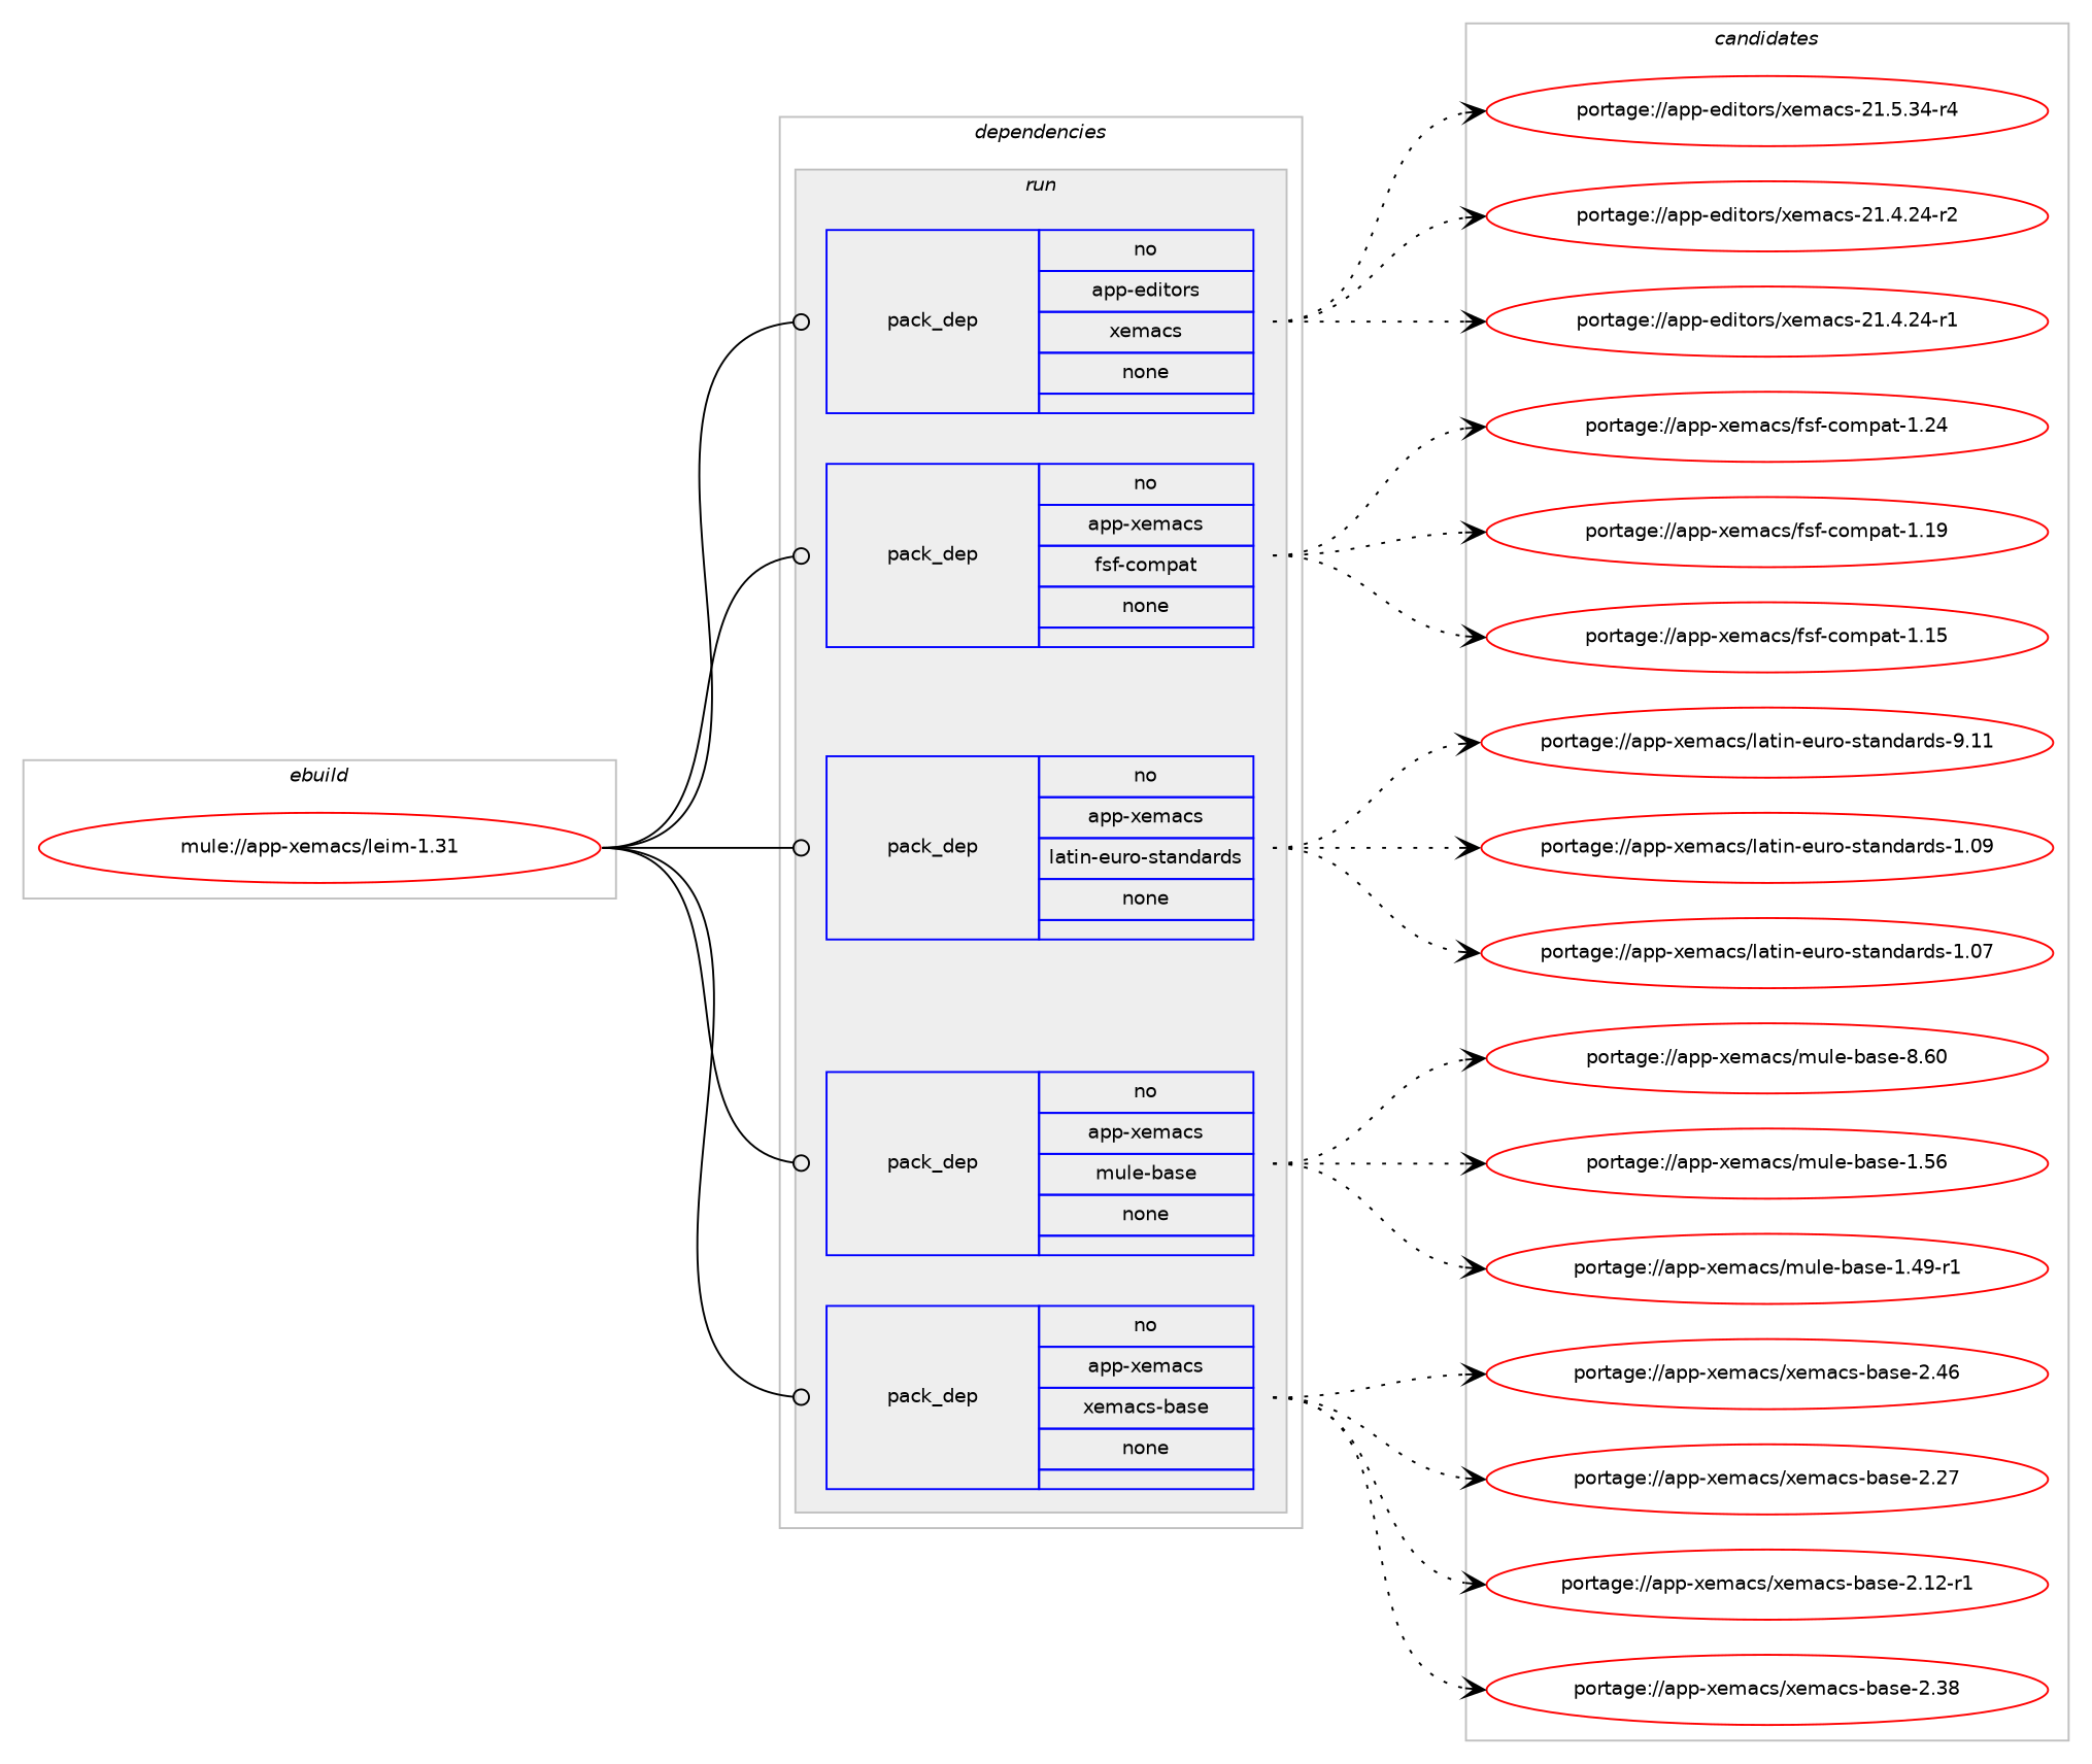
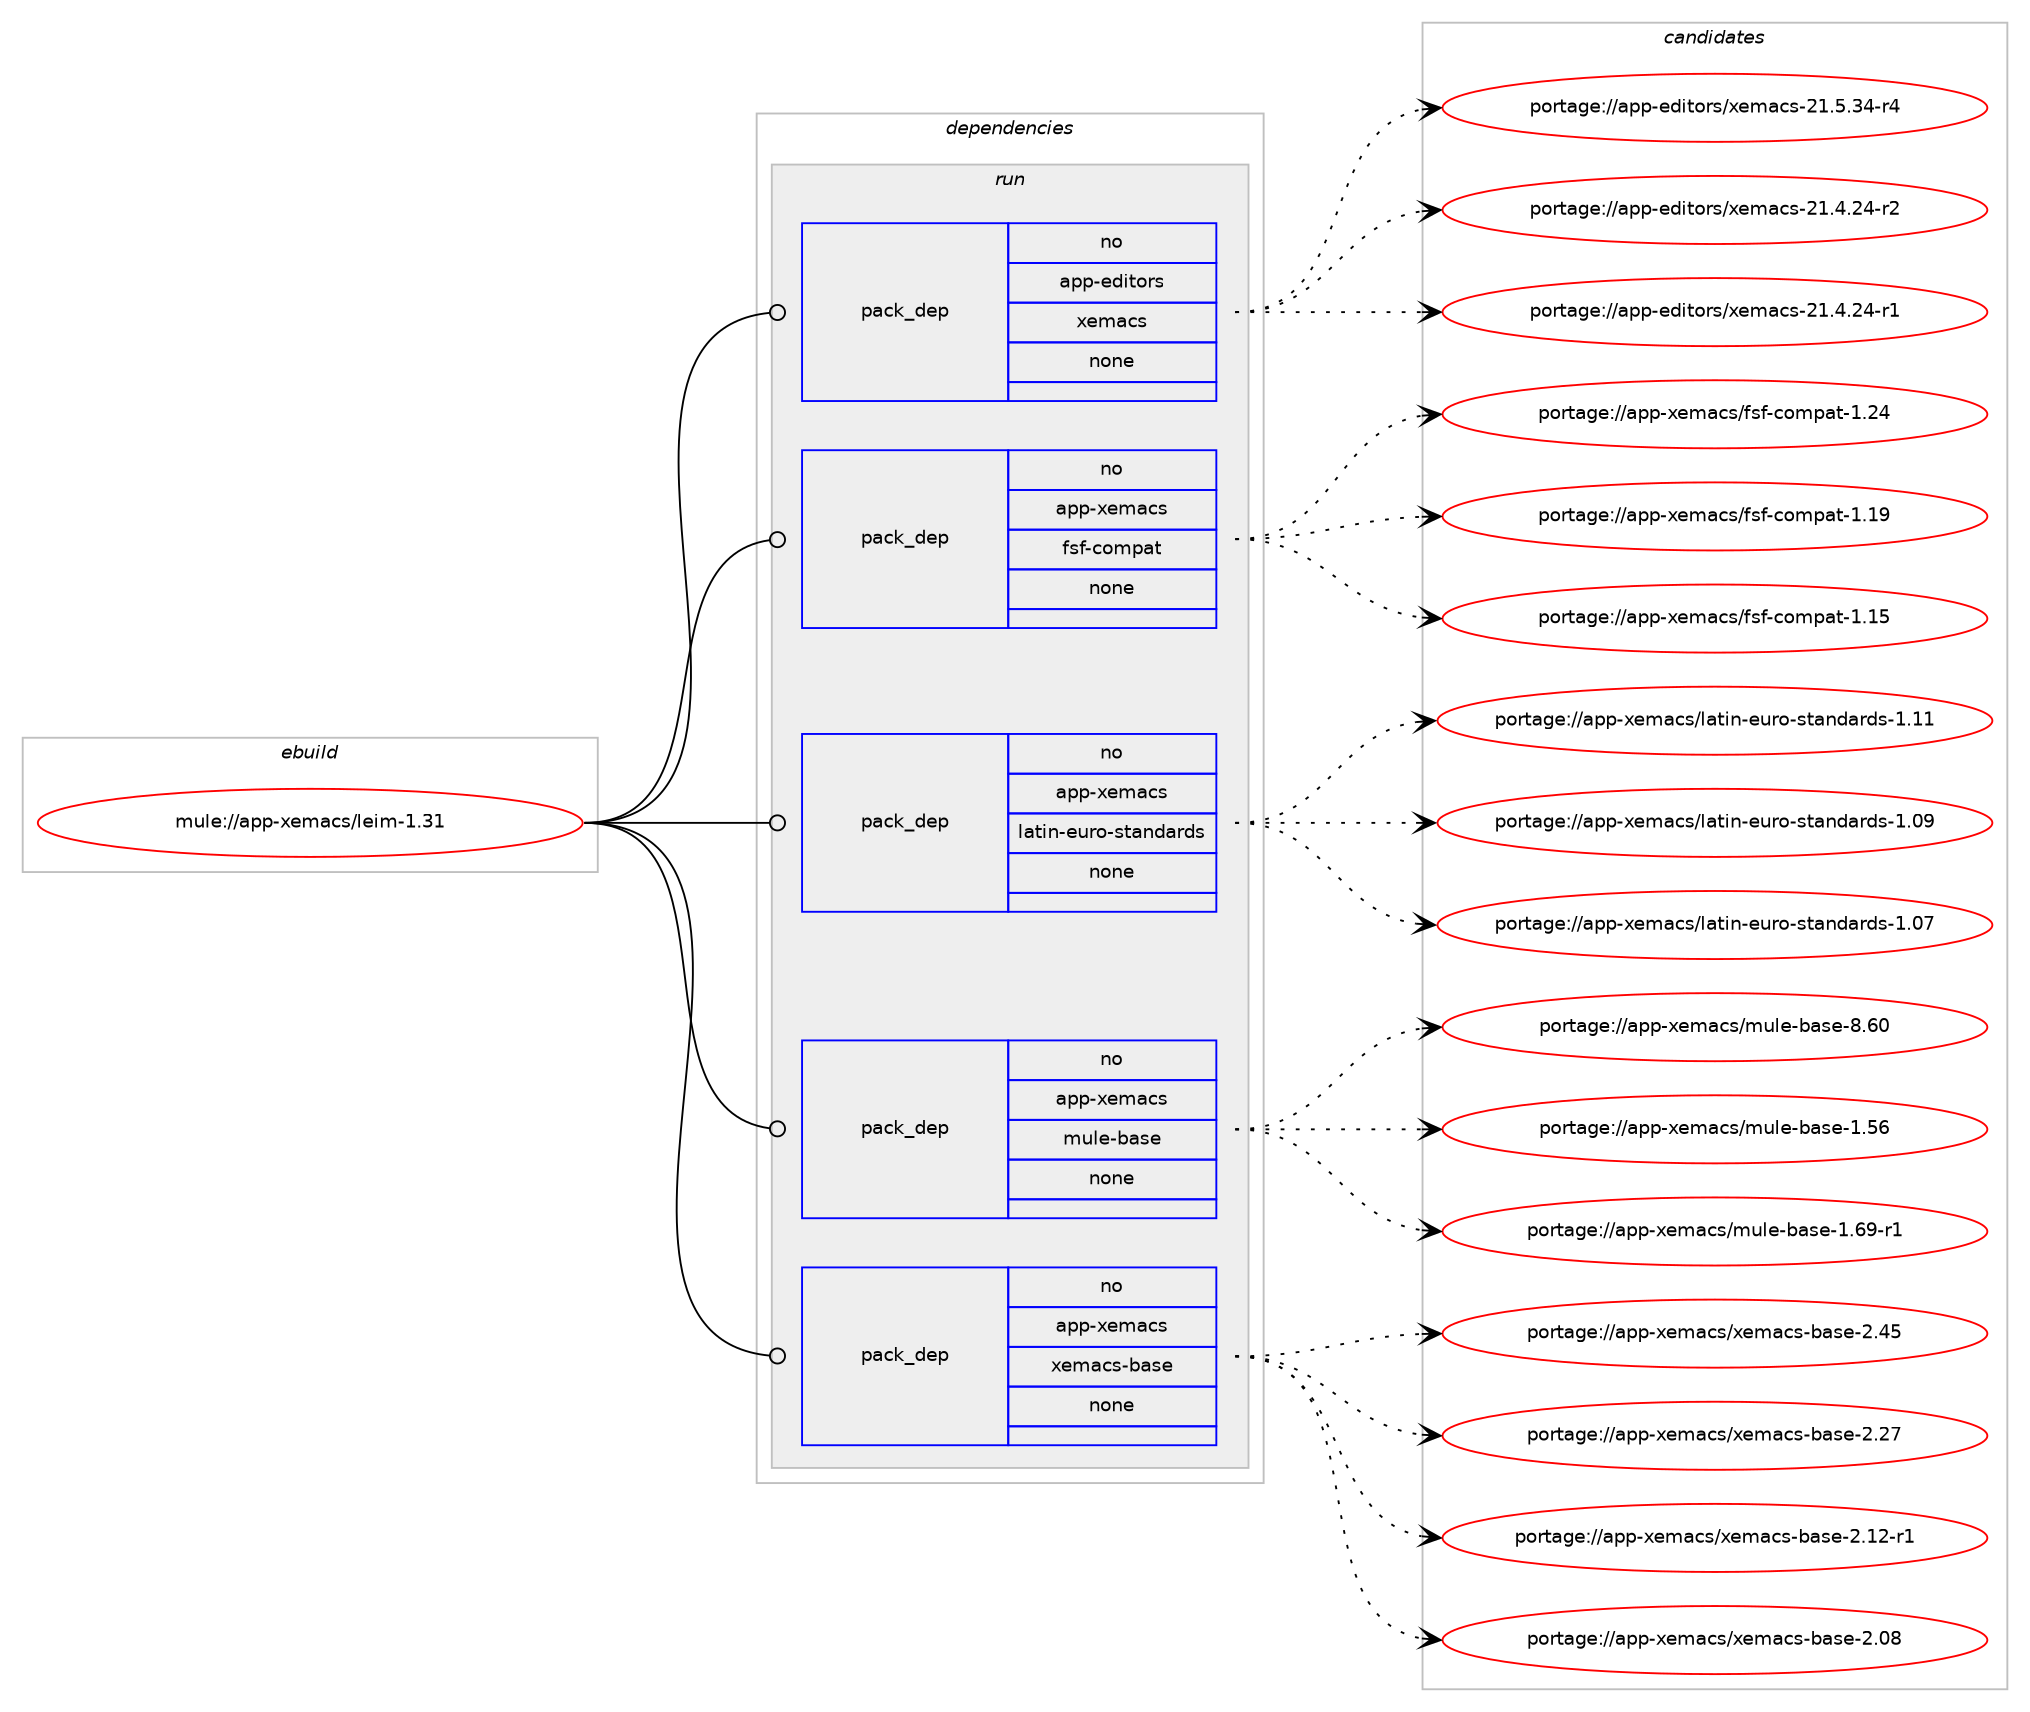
  digraph {
    compound=true
    concentrate=true
    fontname=Helvetica
    fontsize=10
    newrank=true
    rankdir=LR
    ranksep=1.5
    node [color=red fontname=Helvetica fontsize=10]
    edge [arrowhead=vee headport=w style=dotted tailport=e weight=100]
    n1 [label="mule://app-xemacs/leim-1.31" width=4]
    n2 [color=blue label=<<TABLE BORDER="0" CELLBORDER="1" CELLSPACING="0" CELLPADDING="4" WIDTH="220"><TR><TD ROWSPAN="6" CELLPADDING="30">pack_dep</TD></TR><TR><TD WIDTH="110">no</TD></TR><TR><TD>app-editors</TD></TR><TR><TD>xemacs</TD></TR><TR><TD>none</TD></TR><TR><TD></TD></TR></TABLE>> shape=none]
    n3 [color=blue label=<<TABLE BORDER="0" CELLBORDER="1" CELLSPACING="0" CELLPADDING="4" WIDTH="220"><TR><TD ROWSPAN="6" CELLPADDING="30">pack_dep</TD></TR><TR><TD WIDTH="110">no</TD></TR><TR><TD>app-xemacs</TD></TR><TR><TD>fsf-compat</TD></TR><TR><TD>none</TD></TR><TR><TD></TD></TR></TABLE>> shape=none]
    n4 [color=blue label=<<TABLE BORDER="0" CELLBORDER="1" CELLSPACING="0" CELLPADDING="4" WIDTH="220"><TR><TD ROWSPAN="6" CELLPADDING="30">pack_dep</TD></TR><TR><TD WIDTH="110">no</TD></TR><TR><TD>app-xemacs</TD></TR><TR><TD>latin-euro-standards</TD></TR><TR><TD>none</TD></TR><TR><TD></TD></TR></TABLE>> shape=none]
    n5 [color=blue label=<<TABLE BORDER="0" CELLBORDER="1" CELLSPACING="0" CELLPADDING="4" WIDTH="220"><TR><TD ROWSPAN="6" CELLPADDING="30">pack_dep</TD></TR><TR><TD WIDTH="110">no</TD></TR><TR><TD>app-xemacs</TD></TR><TR><TD>mule-base</TD></TR><TR><TD>none</TD></TR><TR><TD></TD></TR></TABLE>> shape=none]
    n6 [color=blue label=<<TABLE BORDER="0" CELLBORDER="1" CELLSPACING="0" CELLPADDING="4" WIDTH="220"><TR><TD ROWSPAN="6" CELLPADDING="30">pack_dep</TD></TR><TR><TD WIDTH="110">no</TD></TR><TR><TD>app-xemacs</TD></TR><TR><TD>xemacs-base</TD></TR><TR><TD>none</TD></TR><TR><TD></TD></TR></TABLE>> shape=none]
    n7 [label="portage://app-editors/xemacs-21.5.34-r4" width=4]
    n8 [label="portage://app-editors/xemacs-21.4.24-r2" width=4]
    n9 [label="portage://app-editors/xemacs-21.4.24-r1" width=4]
    n10 [label="portage://app-xemacs/fsf-compat-1.24" width=4]
    n11 [label="portage://app-xemacs/fsf-compat-1.19" width=4]
    n12 [label="portage://app-xemacs/fsf-compat-1.15" width=4]
-   n13 [label="portage://app-xemacs/latin-euro-standards-9.11" width=4]
+   n13 [label="portage://app-xemacs/latin-euro-standards-1.11" width=4]
    n14 [label="portage://app-xemacs/latin-euro-standards-1.09" width=4]
    n15 [label="portage://app-xemacs/latin-euro-standards-1.07" width=4]
    n16 [label="portage://app-xemacs/mule-base-8.60" width=4]
    n17 [label="portage://app-xemacs/mule-base-1.56" width=4]
-   n18 [label="portage://app-xemacs/mule-base-1.49-r1" width=4]
-   n19 [label="portage://app-xemacs/xemacs-base-2.46" width=4]
+   n18 [label="portage://app-xemacs/mule-base-1.69-r1" width=4]
+   n19 [label="portage://app-xemacs/xemacs-base-2.45" width=4]
    n20 [label="portage://app-xemacs/xemacs-base-2.27" width=4]
    n21 [label="portage://app-xemacs/xemacs-base-2.12-r1" width=4]
-   n22 [label="portage://app-xemacs/xemacs-base-2.38" width=4]
+   n22 [label="portage://app-xemacs/xemacs-base-2.08" width=4]
    subgraph cluster_1 {
      color=gray
      label=<<i>ebuild</i>>
      n1
    }
    subgraph cluster_2 {
      color=gray
      label=<<i>dependencies</i>>
      subgraph cluster_3 {
        color=gray
        fillcolor="#eeeeee"
        label=<<i>compile</i>>
        style=filled
      }
      subgraph cluster_4 {
        color=gray
        fillcolor="#eeeeee"
        label=<<i>compile and run</i>>
        style=filled
      }
      subgraph cluster_5 {
        color=gray
        fillcolor="#eeeeee"
        label=<<i>run</i>>
        style=filled
        subgraph sub_6 {
          color=gray
          fillcolor="#eeeeee"
          label=<<i>run</i>>
          style=filled
          n2
        }
        subgraph sub_7 {
          color=gray
          fillcolor="#eeeeee"
          label=<<i>run</i>>
          style=filled
          n3
        }
        subgraph sub_8 {
          color=gray
          fillcolor="#eeeeee"
          label=<<i>run</i>>
          style=filled
          n4
        }
        subgraph sub_9 {
          color=gray
          fillcolor="#eeeeee"
          label=<<i>run</i>>
          style=filled
          n5
        }
        subgraph sub_10 {
          color=gray
          fillcolor="#eeeeee"
          label=<<i>run</i>>
          style=filled
          n6
        }
      }
    }
    subgraph cluster_11 {
      color=gray
      label=<<i>candidates</i>>
      rank=same
      subgraph sub_12 {
        color=black
        label=<<i>candidates</i>>
        nodesep=1
        rank=same
        n7
        n8
        n9
      }
      subgraph sub_13 {
        color=black
        label=<<i>candidates</i>>
        nodesep=1
        rank=same
        n10
        n11
        n12
      }
      subgraph sub_14 {
        color=black
        label=<<i>candidates</i>>
        nodesep=1
        rank=same
        n13
        n14
        n15
      }
      subgraph sub_15 {
        color=black
        label=<<i>candidates</i>>
        nodesep=1
        rank=same
        n16
        n17
        n18
      }
      subgraph sub_16 {
        color=black
        label=<<i>candidates</i>>
        nodesep=1
        rank=same
        n19
        n20
        n21
        n22
      }
    }
    n1 -> n2 [arrowhead=odot style=solid weight=20]
    n1 -> n3 [arrowhead=odot style=solid weight=20]
    n1 -> n4 [arrowhead=odot style=solid weight=20]
    n1 -> n5 [arrowhead=odot style=solid weight=20]
    n1 -> n6 [arrowhead=odot style=solid weight=20]
    n2 -> n7
    n2 -> n8
    n2 -> n9
    n3 -> n10
    n3 -> n11
    n3 -> n12
    n4 -> n13
    n4 -> n14
    n4 -> n15
    n5 -> n16
    n5 -> n17
    n5 -> n18
    n6 -> n19
    n6 -> n20
    n6 -> n21
    n6 -> n22
  }
